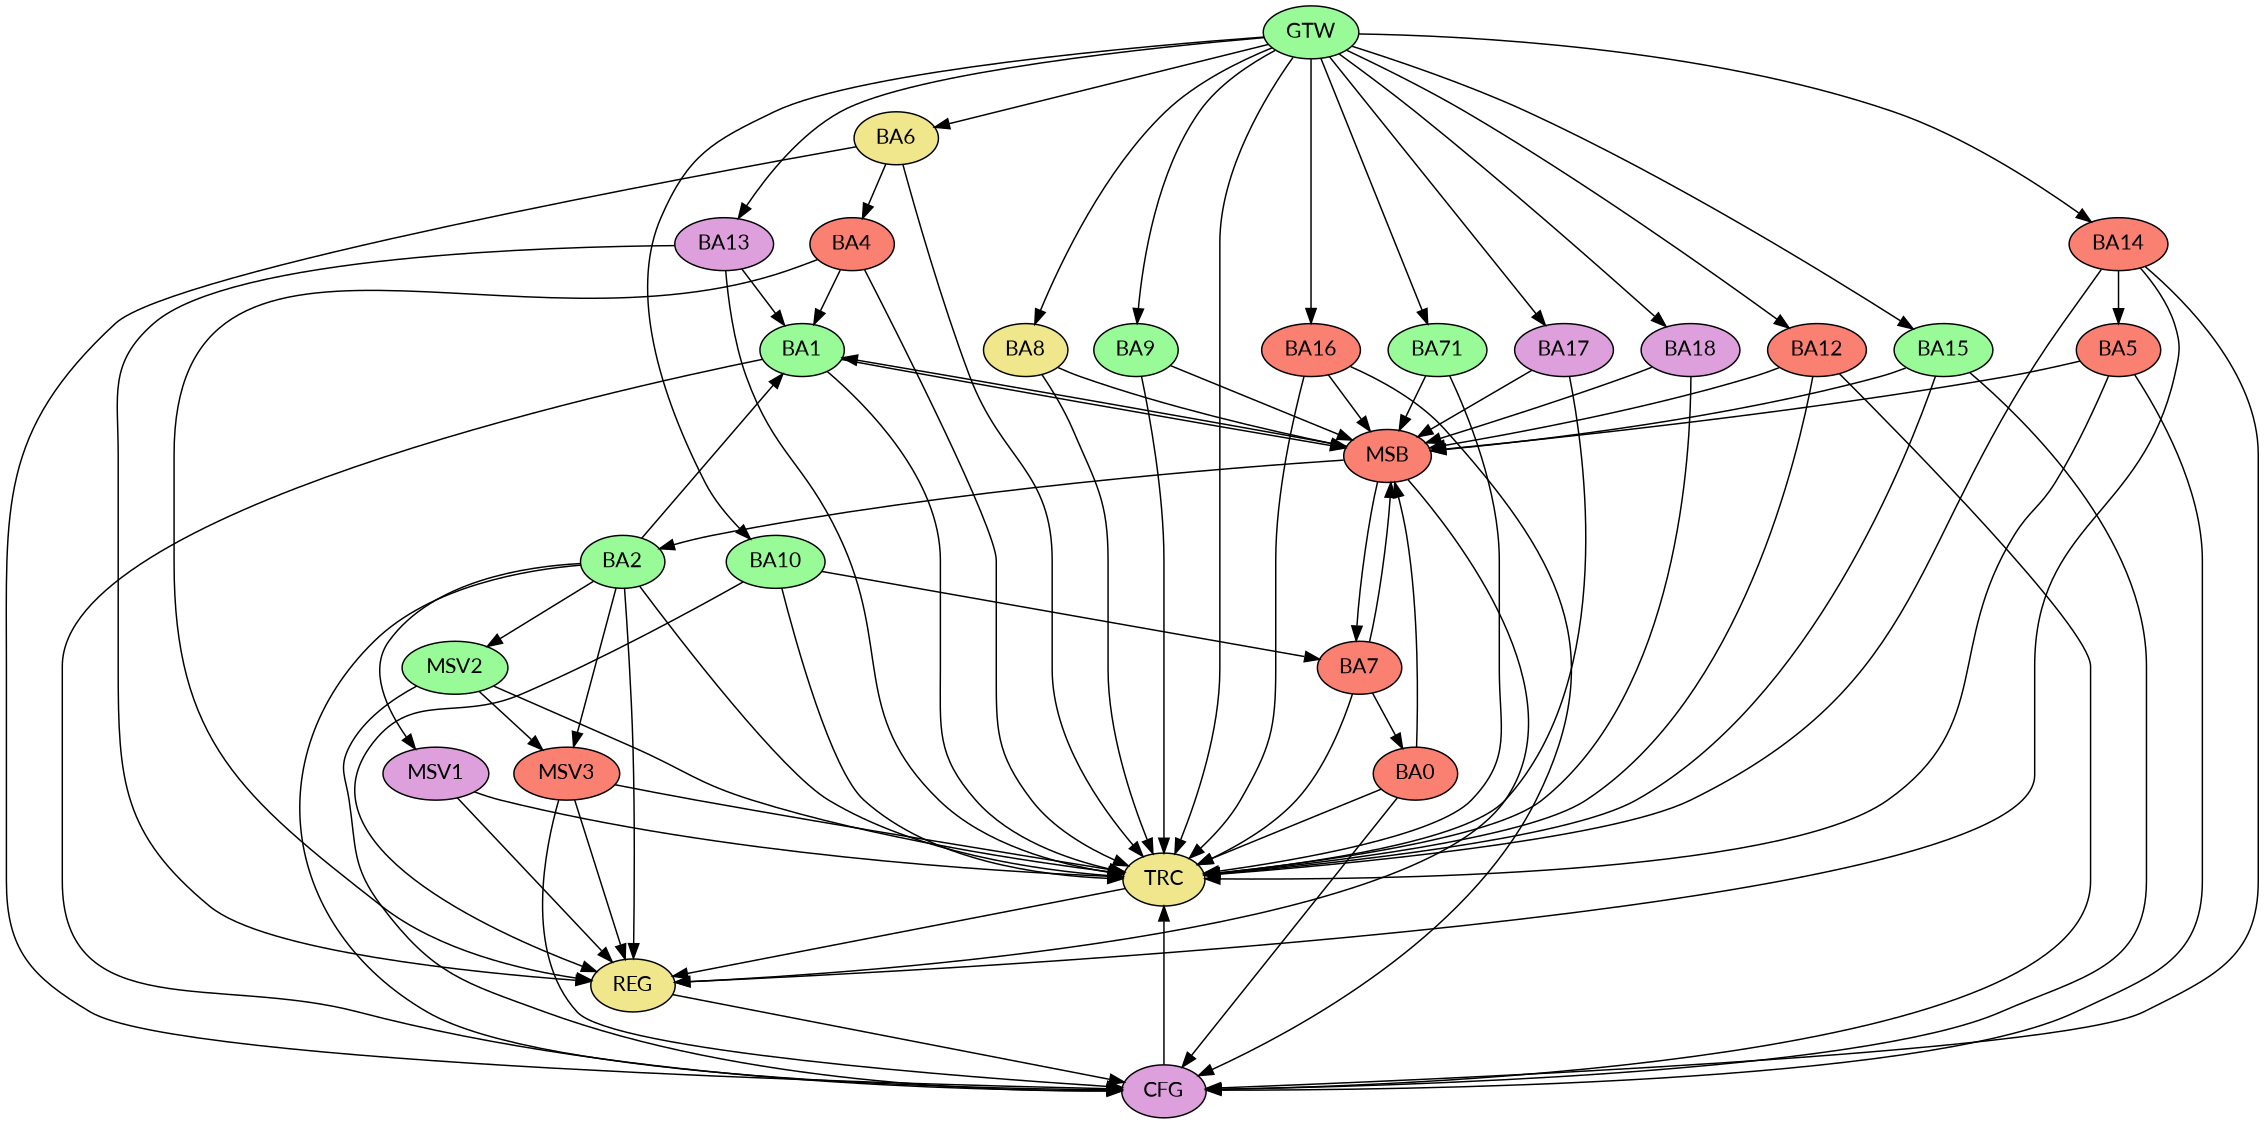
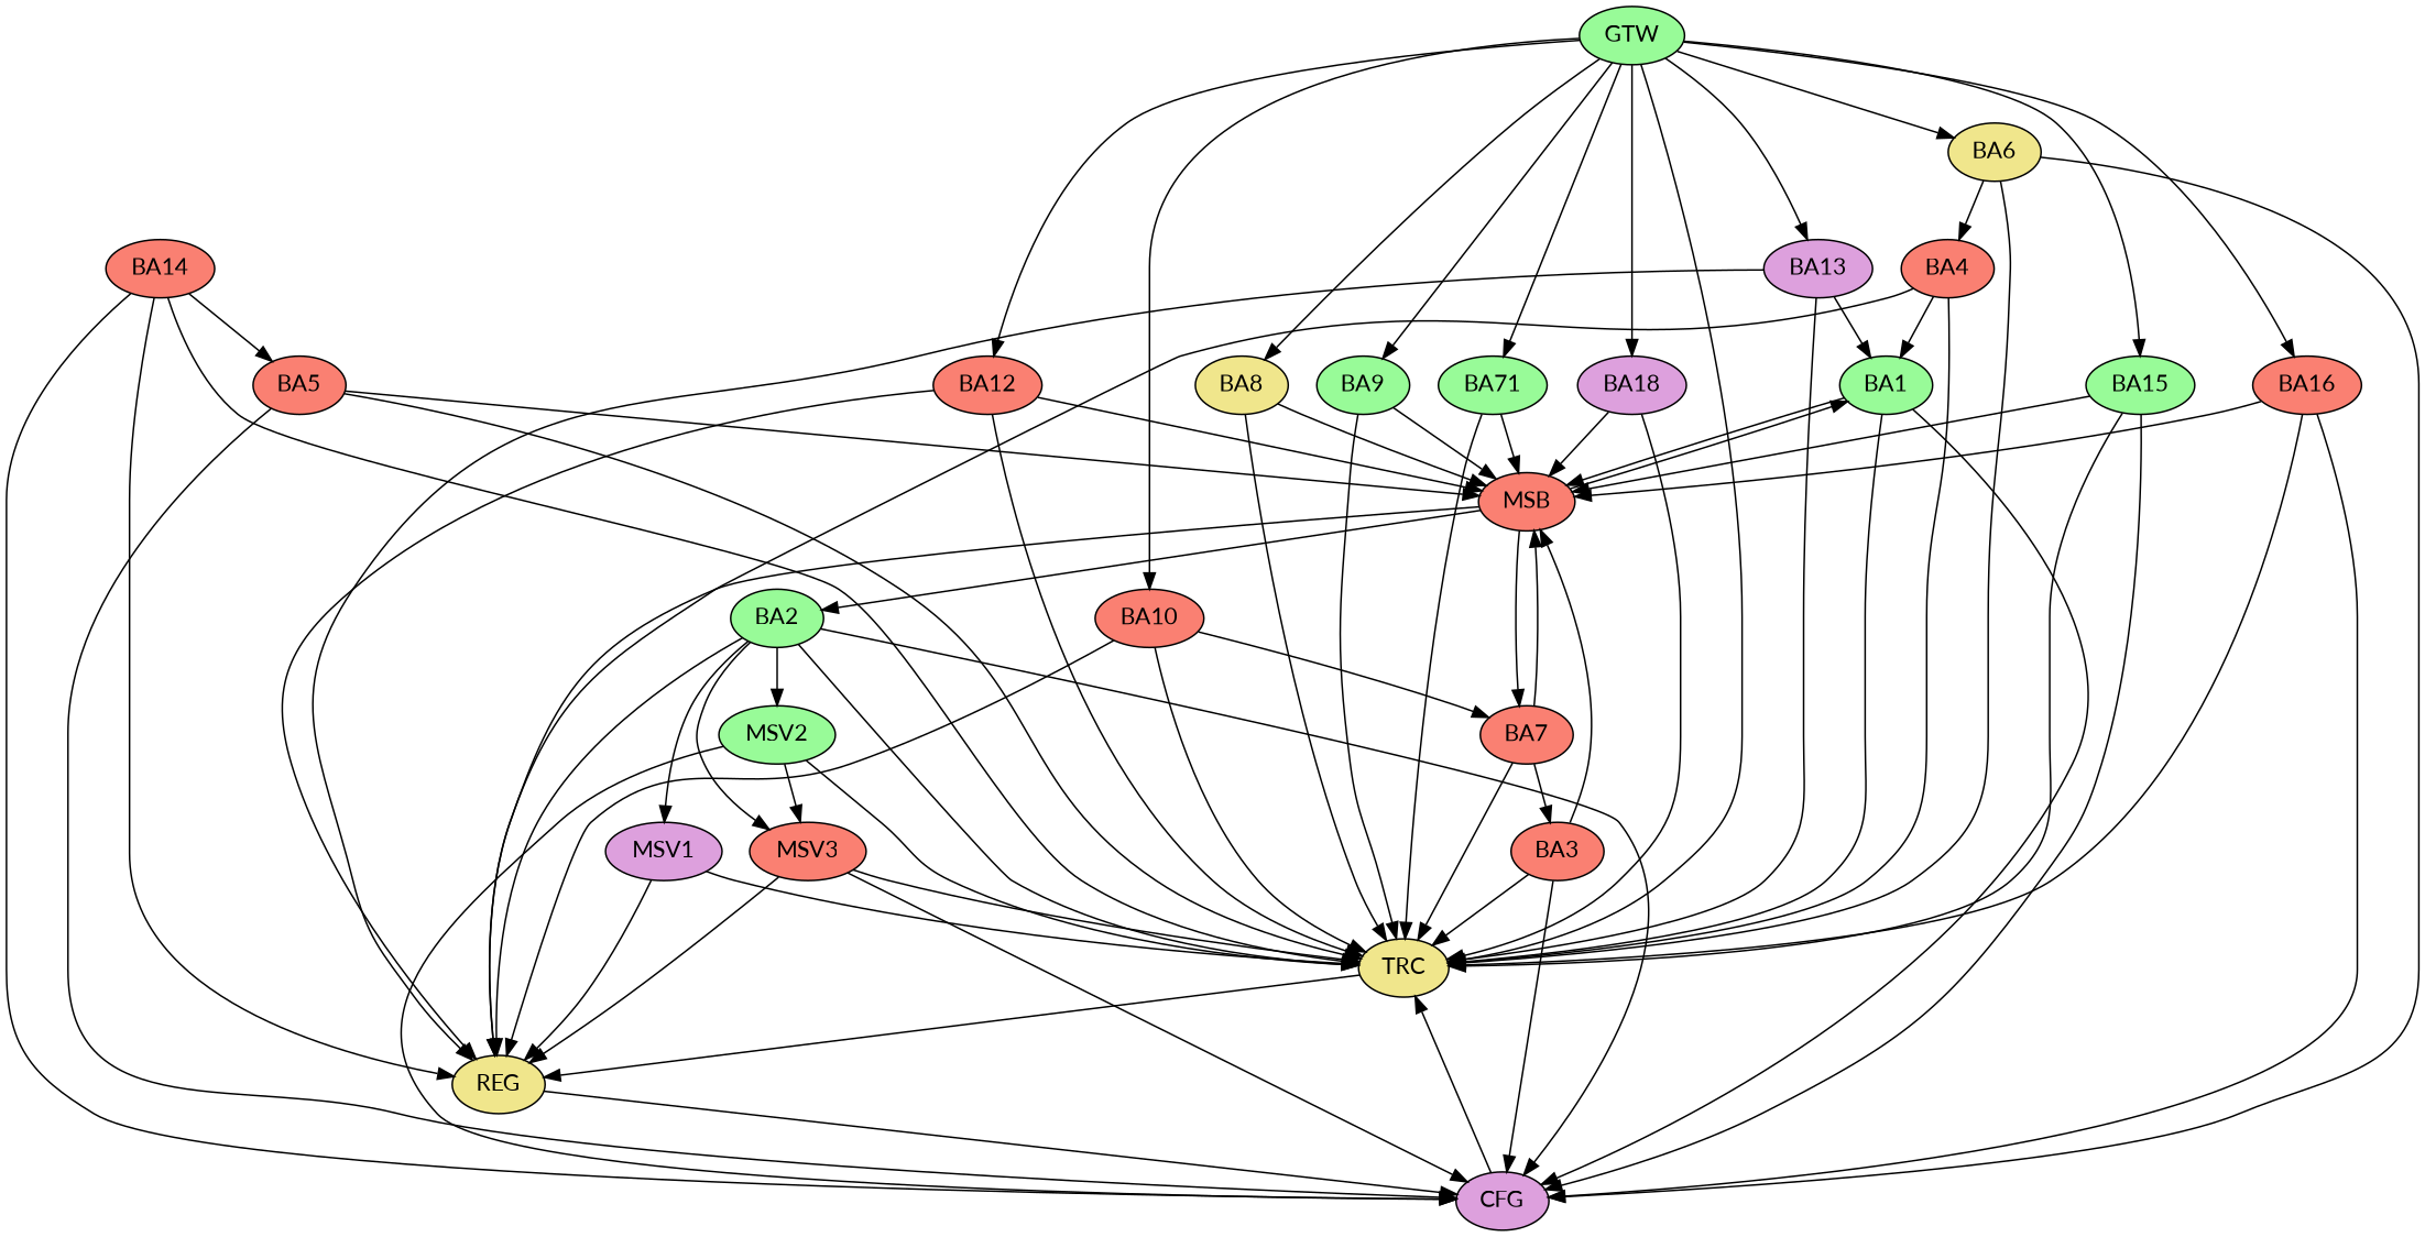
  strict digraph {
    fontname=Lato
    node [fillcolor=salmon fontname=Lato style=filled]
    edge [fontname=Lato]
    n1 [fillcolor=palegreen label=BA1]
    n2 [label=MSB]
    n3 [fillcolor=plum label=CFG]
    n4 [fillcolor=khaki label=TRC]
    n5 [fillcolor=palegreen label=BA2]
    n6 [fillcolor=khaki label=REG]
    n7 [label=BA7]
    n8 [fillcolor=plum label=MSV1]
    n9 [fillcolor=palegreen label=MSV2]
    n10 [label=MSV3]
-   n11 [label=BA0]
+   n11 [label=BA3]
    n12 [label=BA4]
    n13 [label=BA5]
    n14 [fillcolor=khaki label=BA6]
    n15 [fillcolor=khaki label=BA8]
    n16 [fillcolor=palegreen label=BA9]
-   n17 [fillcolor=palegreen label=BA10]
+   n17 [label=BA10]
    n18 [fillcolor=palegreen label=BA71]
    n19 [label=BA12]
    n20 [fillcolor=plum label=BA13]
    n21 [label=BA14]
    n22 [fillcolor=palegreen label=BA15]
    n23 [label=BA16]
-   n24 [fillcolor=plum label=BA17]
    n25 [fillcolor=plum label=BA18]
    n26 [fillcolor=palegreen label=GTW]
    n1 -> n2
    n1 -> n3
    n1 -> n4
    n2 -> n1
    n2 -> n5
    n2 -> n6
    n2 -> n7
    n3 -> n4
    n4 -> n6
-   n5 -> n1
    n5 -> n3
    n5 -> n4
    n5 -> n6
    n5 -> n8
    n5 -> n9
    n5 -> n10
    n6 -> n3
    n7 -> n2
    n7 -> n4
    n7 -> n11
    n8 -> n4
    n8 -> n6
    n9 -> n3
    n9 -> n4
    n9 -> n10
    n10 -> n3
    n10 -> n4
    n10 -> n6
    n11 -> n2
    n11 -> n3
    n11 -> n4
    n12 -> n1
    n12 -> n4
    n12 -> n6
    n13 -> n2
    n13 -> n3
    n13 -> n4
    n14 -> n3
    n14 -> n4
    n14 -> n12
    n15 -> n2
    n15 -> n4
    n16 -> n2
    n16 -> n4
    n17 -> n4
    n17 -> n6
    n17 -> n7
    n18 -> n2
    n18 -> n4
    n19 -> n2
-   n19 -> n3
+   n19 -> n6
    n19 -> n4
    n20 -> n1
    n20 -> n4
    n20 -> n6
    n21 -> n3
    n21 -> n4
    n21 -> n6
    n21 -> n13
    n22 -> n2
    n22 -> n3
    n22 -> n4
    n23 -> n2
    n23 -> n3
    n23 -> n4
-   n24 -> n2
-   n24 -> n4
    n25 -> n2
    n25 -> n4
    n26 -> n4
    n26 -> n14
    n26 -> n15
    n26 -> n16
    n26 -> n17
    n26 -> n18
    n26 -> n19
    n26 -> n20
-   n26 -> n21
    n26 -> n22
    n26 -> n23
-   n26 -> n24
    n26 -> n25
  }
